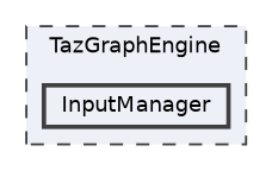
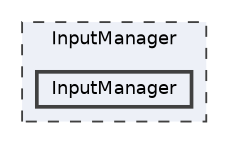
  digraph {
    compound=true
    n1 [color=grey25 fillcolor="#edf0f7" fontname=Helvetica fontsize=10 height=0.2 label=InputManager shape=box style="filled,bold" width=0.4]
    subgraph cluster_1 {
      bgcolor="#edf0f7"
      fontname=Helvetica
      fontsize=10
-     label=TazGraphEngine
+     label=InputManager
      pencolor=grey25
      style="filled,dashed"
      n1
    }
  }
